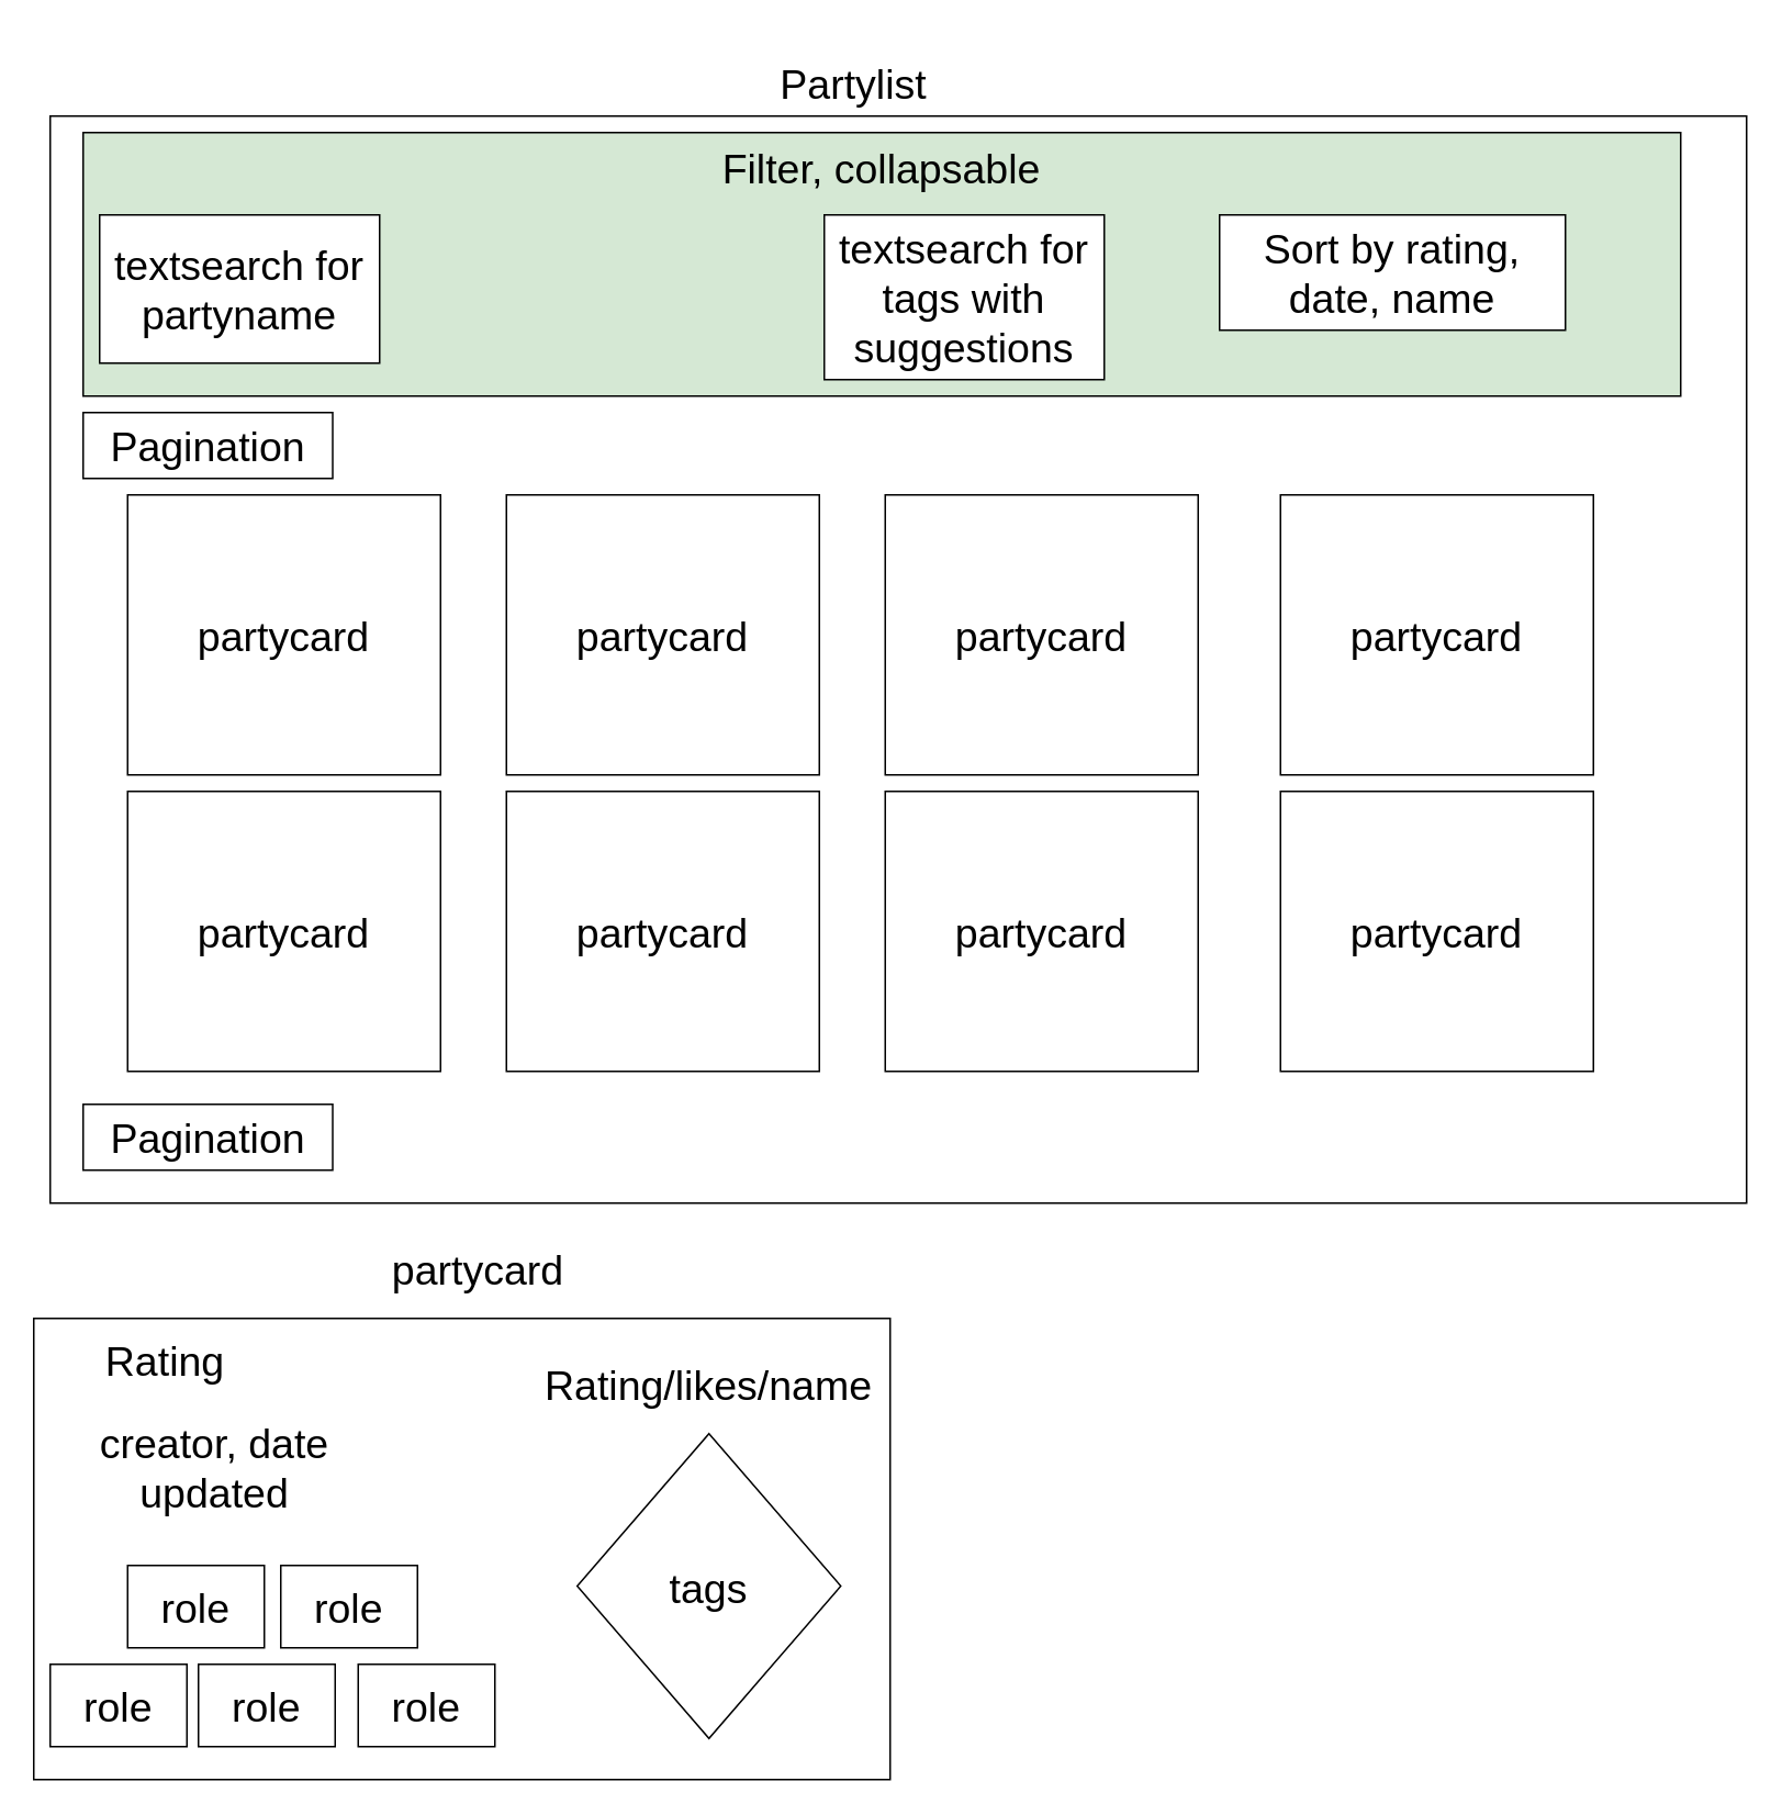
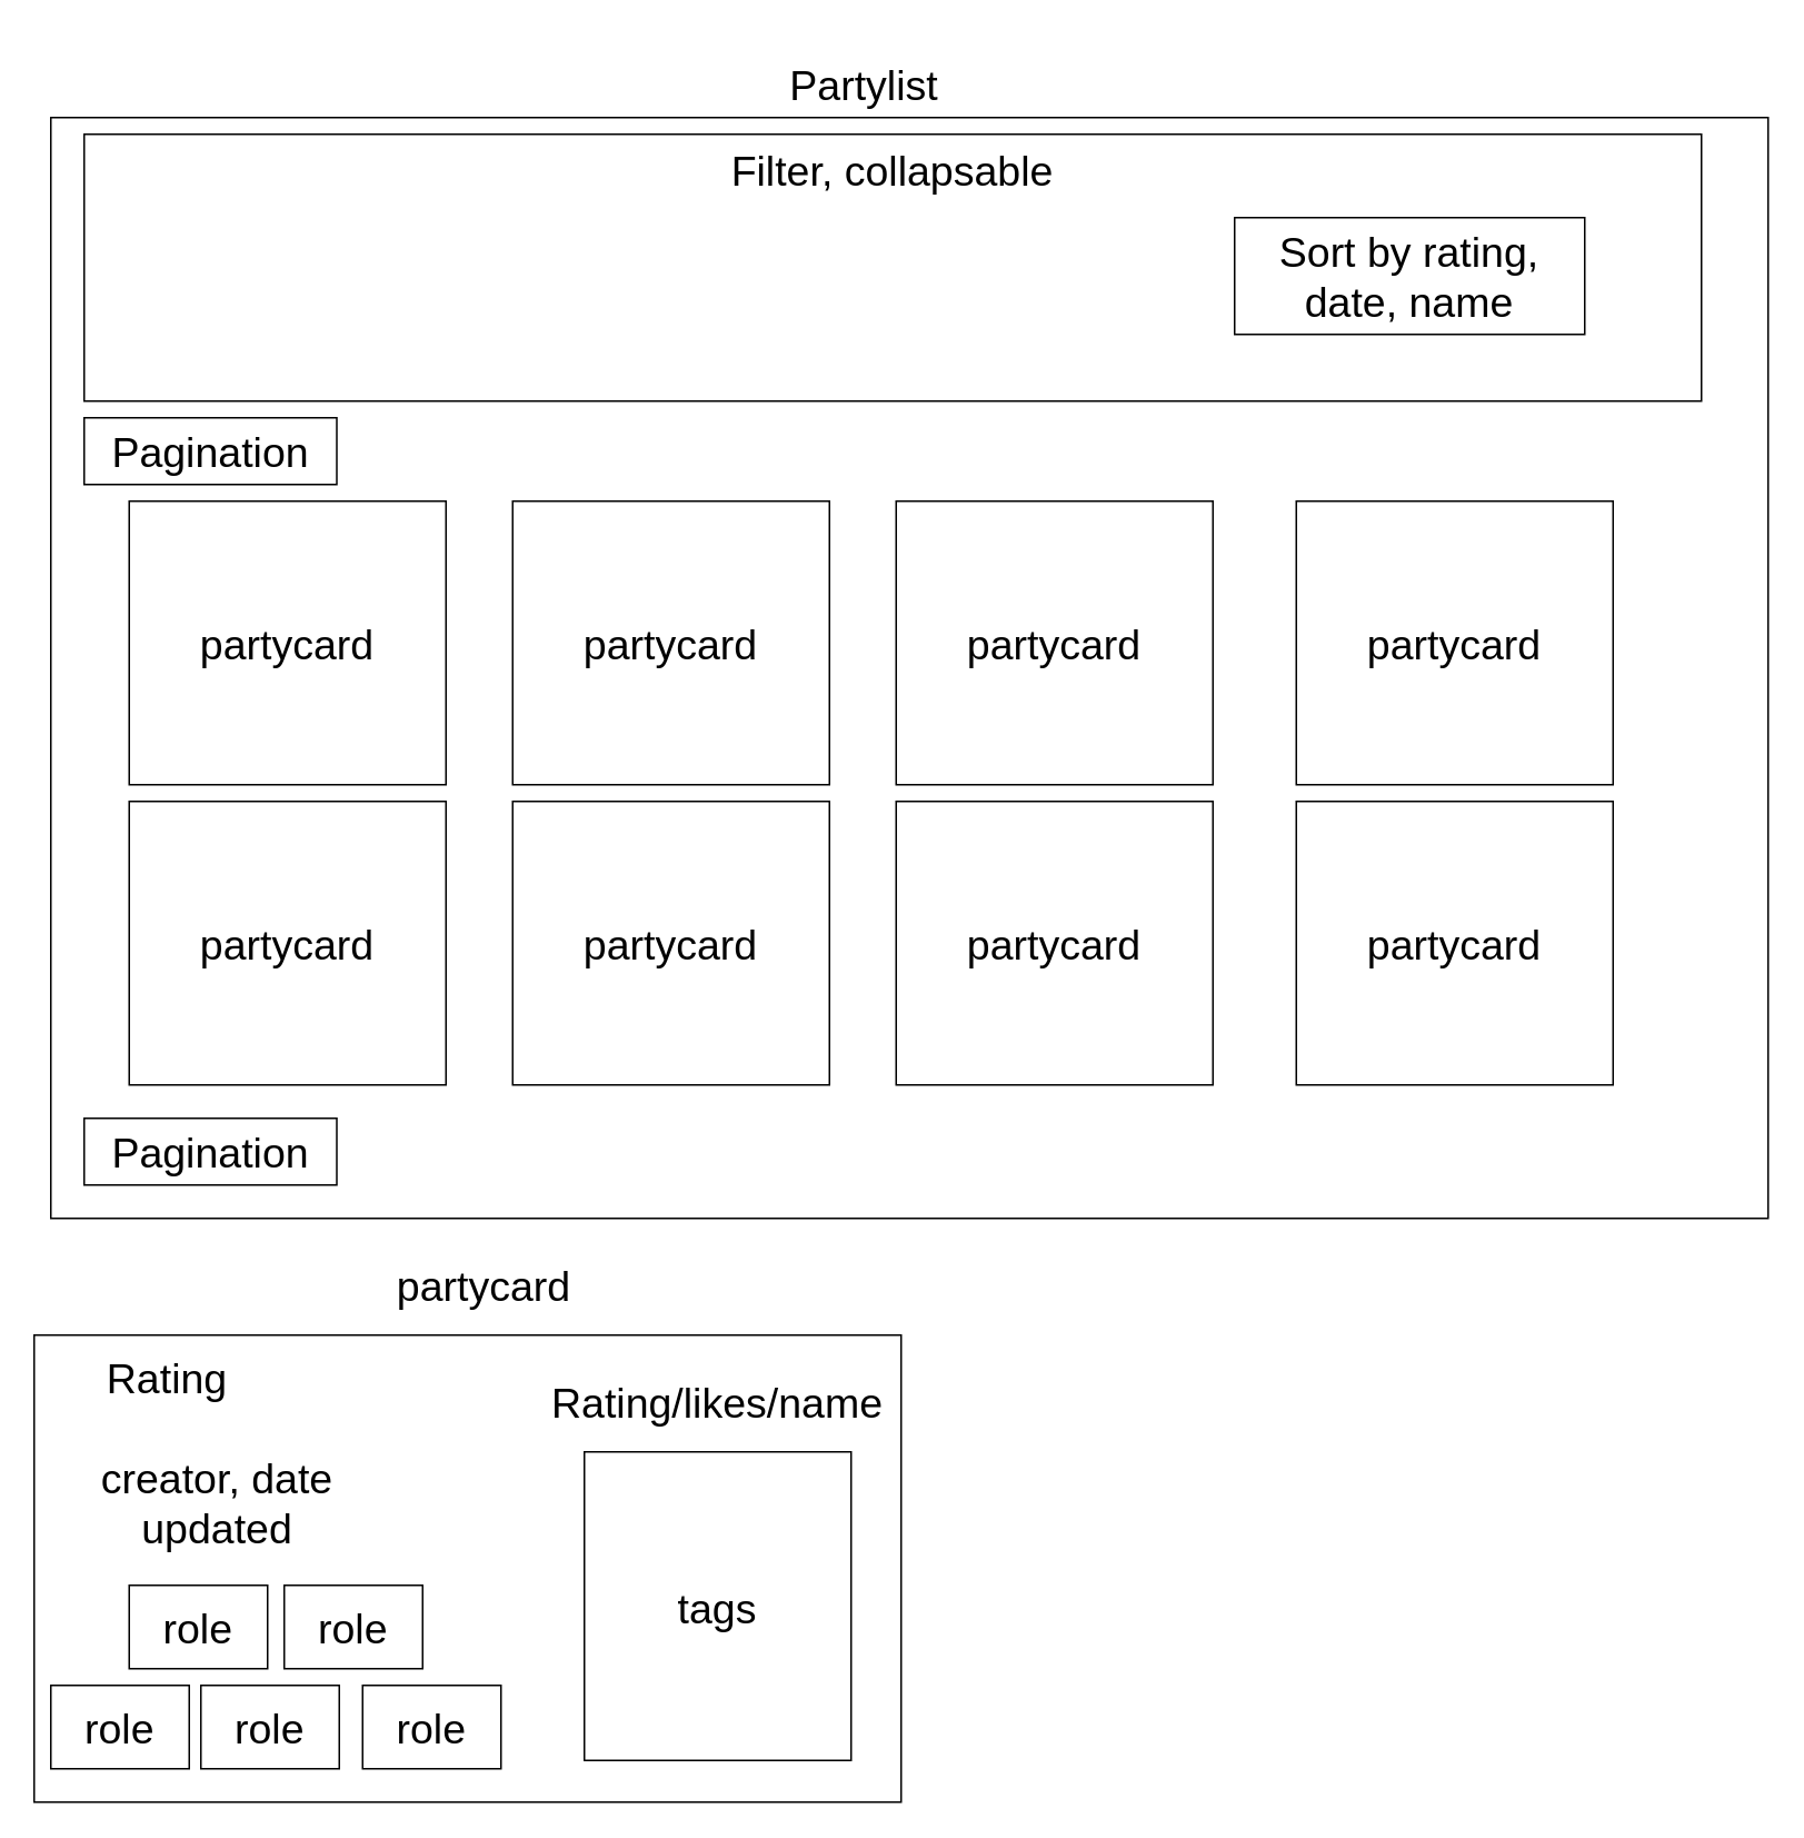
  <mxCell id="0" />
  <mxCell id="1" parent="0" />
  <mxCell id="2" value="" style="rounded=0;whiteSpace=wrap;html=1;fontSize=18;verticalAlign=top;" vertex="1" parent="1"><mxGeometry x="30" y="70" width="1030" height="660" as="geometry" /></mxCell>
- <mxCell id="3" value="Filter, collapsable" style="rounded=0;whiteSpace=wrap;html=1;fontSize=25;verticalAlign=top;fillColor=#d5e8d4;" vertex="1" parent="1"><mxGeometry x="50" y="80" width="970" height="160" as="geometry" /></mxCell>
+ <mxCell id="3" value="Filter, collapsable" style="rounded=0;whiteSpace=wrap;html=1;fontSize=25;verticalAlign=top;" vertex="1" parent="1"><mxGeometry x="50" y="80" width="970" height="160" as="geometry" /></mxCell>
  <mxCell id="4" value="Partylist" style="text;html=1;strokeColor=none;fillColor=none;align=center;verticalAlign=middle;whiteSpace=wrap;rounded=0;fontSize=25;" vertex="1" parent="1"><mxGeometry x="420" y="20" width="196" height="60" as="geometry" /></mxCell>
  <mxCell id="5" value="" style="rounded=0;whiteSpace=wrap;html=1;fontSize=25;" vertex="1" parent="1"><mxGeometry x="20" y="800" width="520" height="280" as="geometry" /></mxCell>
  <mxCell id="6" value="Rating" style="text;html=1;strokeColor=none;fillColor=none;align=center;verticalAlign=middle;whiteSpace=wrap;rounded=0;fontSize=25;" vertex="1" parent="1"><mxGeometry x="40" y="800" width="120" height="50" as="geometry" /></mxCell>
  <mxCell id="7" value="role" style="rounded=0;whiteSpace=wrap;html=1;fontSize=25;" vertex="1" parent="1"><mxGeometry x="77" y="950" width="83" height="50" as="geometry" /></mxCell>
  <mxCell id="8" value="role" style="rounded=0;whiteSpace=wrap;html=1;fontSize=25;" vertex="1" parent="1"><mxGeometry x="170" y="950" width="83" height="50" as="geometry" /></mxCell>
  <mxCell id="9" value="role" style="rounded=0;whiteSpace=wrap;html=1;fontSize=25;" vertex="1" parent="1"><mxGeometry x="30" y="1010" width="83" height="50" as="geometry" /></mxCell>
  <mxCell id="10" value="role" style="rounded=0;whiteSpace=wrap;html=1;fontSize=25;" vertex="1" parent="1"><mxGeometry x="120" y="1010" width="83" height="50" as="geometry" /></mxCell>
  <mxCell id="11" value="Rating/likes/name" style="text;html=1;strokeColor=none;fillColor=none;align=center;verticalAlign=middle;whiteSpace=wrap;rounded=0;fontSize=25;" vertex="1" parent="1"><mxGeometry x="360" y="820" width="140" height="40" as="geometry" /></mxCell>
- <mxCell id="12" value="creator, date updated" style="text;html=1;strokeColor=none;fillColor=none;align=center;verticalAlign=middle;whiteSpace=wrap;rounded=0;fontSize=25;" vertex="1" parent="1"><mxGeometry x="30" y="870" width="200" height="40" as="geometry" /></mxCell>
- <mxCell id="13" value="tags" style="rhombus;whiteSpace=wrap;html=1;fontSize=25;" vertex="1" parent="1"><mxGeometry x="350" y="870" width="160" height="185" as="geometry" /></mxCell>
+ <mxCell id="12" value="creator, date updated" style="text;html=1;strokeColor=none;fillColor=none;align=center;verticalAlign=middle;whiteSpace=wrap;rounded=0;fontSize=25;" vertex="1" parent="1"><mxGeometry x="30" y="880" width="200" height="40" as="geometry" /></mxCell>
+ <mxCell id="13" value="tags" style="rounded=0;whiteSpace=wrap;html=1;fontSize=25;" vertex="1" parent="1"><mxGeometry x="350" y="870" width="160" height="185" as="geometry" /></mxCell>
  <mxCell id="14" value="role" style="rounded=0;whiteSpace=wrap;html=1;fontSize=25;" vertex="1" parent="1"><mxGeometry x="217" y="1010" width="83" height="50" as="geometry" /></mxCell>
  <mxCell id="15" value="partycard" style="text;html=1;strokeColor=none;fillColor=none;align=center;verticalAlign=middle;whiteSpace=wrap;rounded=0;fontSize=25;" vertex="1" parent="1"><mxGeometry x="210" y="750" width="160" height="40" as="geometry" /></mxCell>
  <mxCell id="16" value="partycard" style="rounded=0;whiteSpace=wrap;html=1;fontSize=25;" vertex="1" parent="1"><mxGeometry x="77" y="300" width="190" height="170" as="geometry" /></mxCell>
- <mxCell id="17" value="textsearch for partyname" style="rounded=0;whiteSpace=wrap;html=1;fontSize=25;" vertex="1" parent="1"><mxGeometry x="60" y="130" width="170" height="90" as="geometry" /></mxCell>
- <mxCell id="18" value="textsearch for tags with suggestions" style="rounded=0;whiteSpace=wrap;html=1;fontSize=25;" vertex="1" parent="1"><mxGeometry x="500" y="130" width="170" height="100" as="geometry" /></mxCell>
  <mxCell id="19" value="partycard" style="rounded=0;whiteSpace=wrap;html=1;fontSize=25;" vertex="1" parent="1"><mxGeometry x="307" y="300" width="190" height="170" as="geometry" /></mxCell>
  <mxCell id="20" value="partycard" style="rounded=0;whiteSpace=wrap;html=1;fontSize=25;" vertex="1" parent="1"><mxGeometry x="777" y="300" width="190" height="170" as="geometry" /></mxCell>
  <mxCell id="21" value="partycard" style="rounded=0;whiteSpace=wrap;html=1;fontSize=25;" vertex="1" parent="1"><mxGeometry x="537" y="300" width="190" height="170" as="geometry" /></mxCell>
  <mxCell id="22" value="partycard" style="rounded=0;whiteSpace=wrap;html=1;fontSize=25;" vertex="1" parent="1"><mxGeometry x="77" y="480" width="190" height="170" as="geometry" /></mxCell>
  <mxCell id="23" value="partycard" style="rounded=0;whiteSpace=wrap;html=1;fontSize=25;" vertex="1" parent="1"><mxGeometry x="307" y="480" width="190" height="170" as="geometry" /></mxCell>
  <mxCell id="24" value="partycard" style="rounded=0;whiteSpace=wrap;html=1;fontSize=25;" vertex="1" parent="1"><mxGeometry x="777" y="480" width="190" height="170" as="geometry" /></mxCell>
  <mxCell id="25" value="partycard" style="rounded=0;whiteSpace=wrap;html=1;fontSize=25;" vertex="1" parent="1"><mxGeometry x="537" y="480" width="190" height="170" as="geometry" /></mxCell>
  <mxCell id="26" value="Pagination" style="rounded=0;whiteSpace=wrap;html=1;fontSize=25;" vertex="1" parent="1"><mxGeometry x="50" y="250" width="151.5" height="40" as="geometry" /></mxCell>
  <mxCell id="27" value="Pagination" style="rounded=0;whiteSpace=wrap;html=1;fontSize=25;" vertex="1" parent="1"><mxGeometry x="50" y="670" width="151.5" height="40" as="geometry" /></mxCell>
  <mxCell id="28" value="Sort by rating, date, name" style="rounded=0;whiteSpace=wrap;html=1;fontSize=25;" vertex="1" parent="1"><mxGeometry x="740" y="130" width="210" height="70" as="geometry" /></mxCell>
